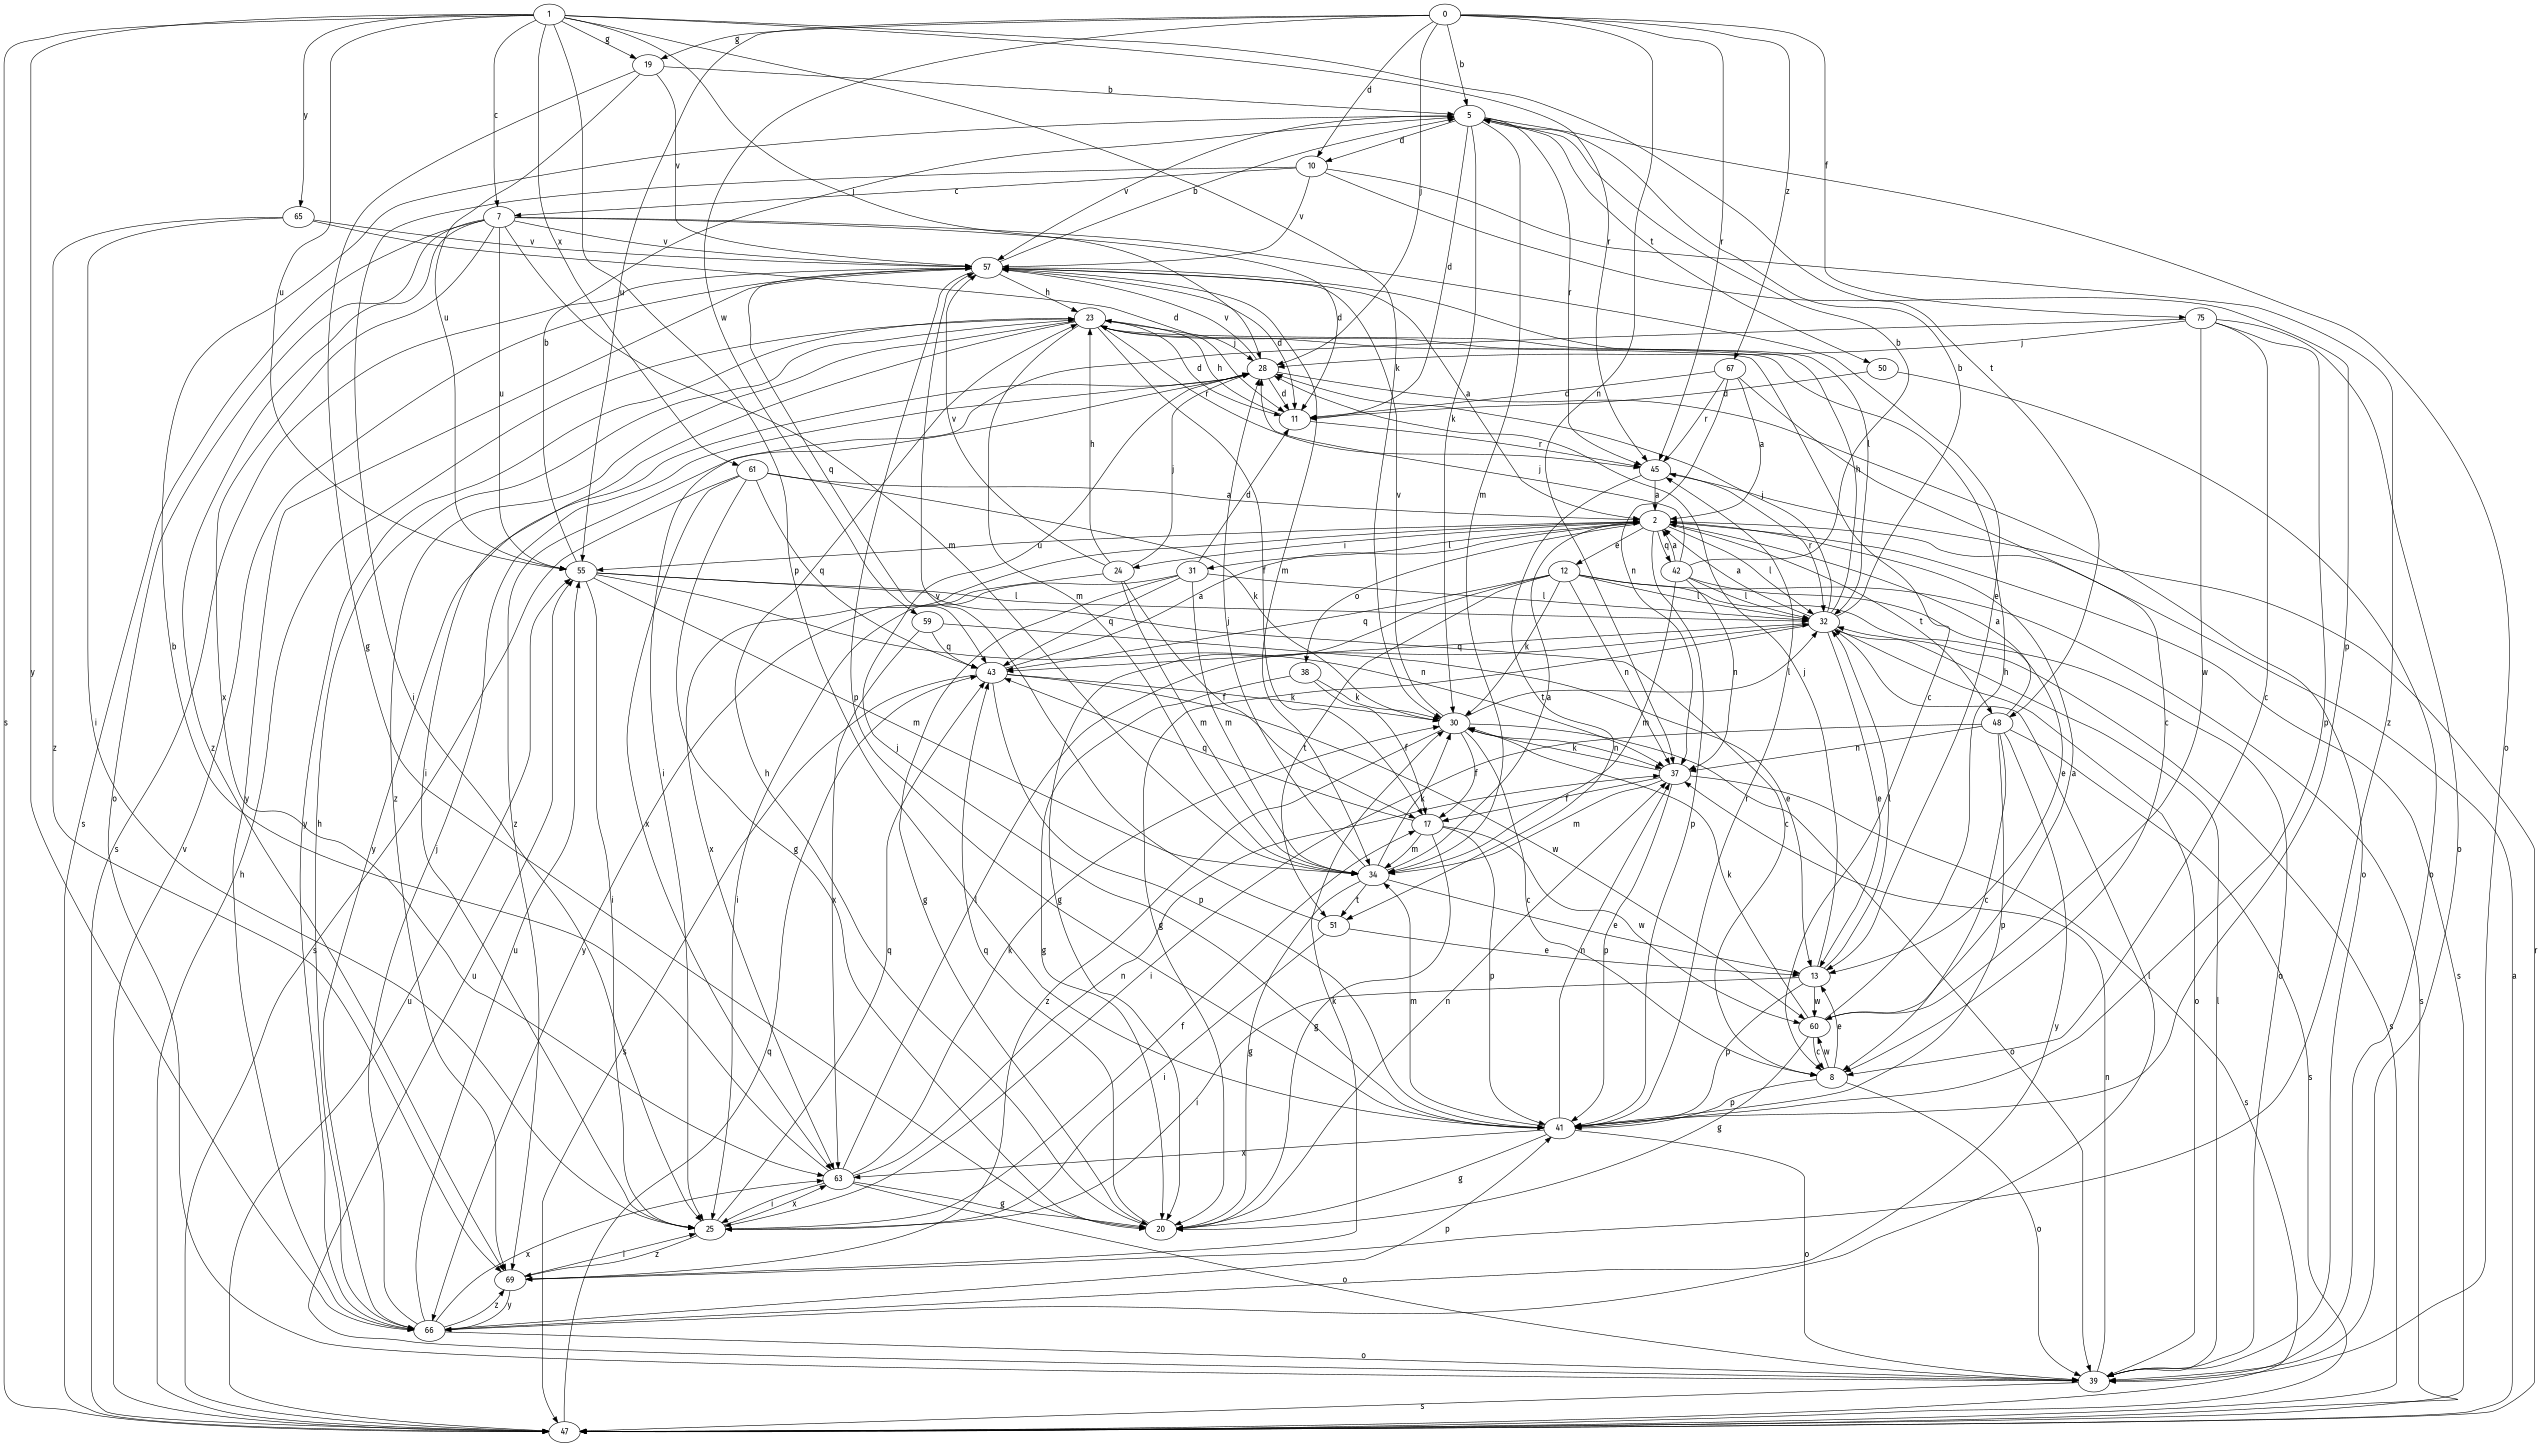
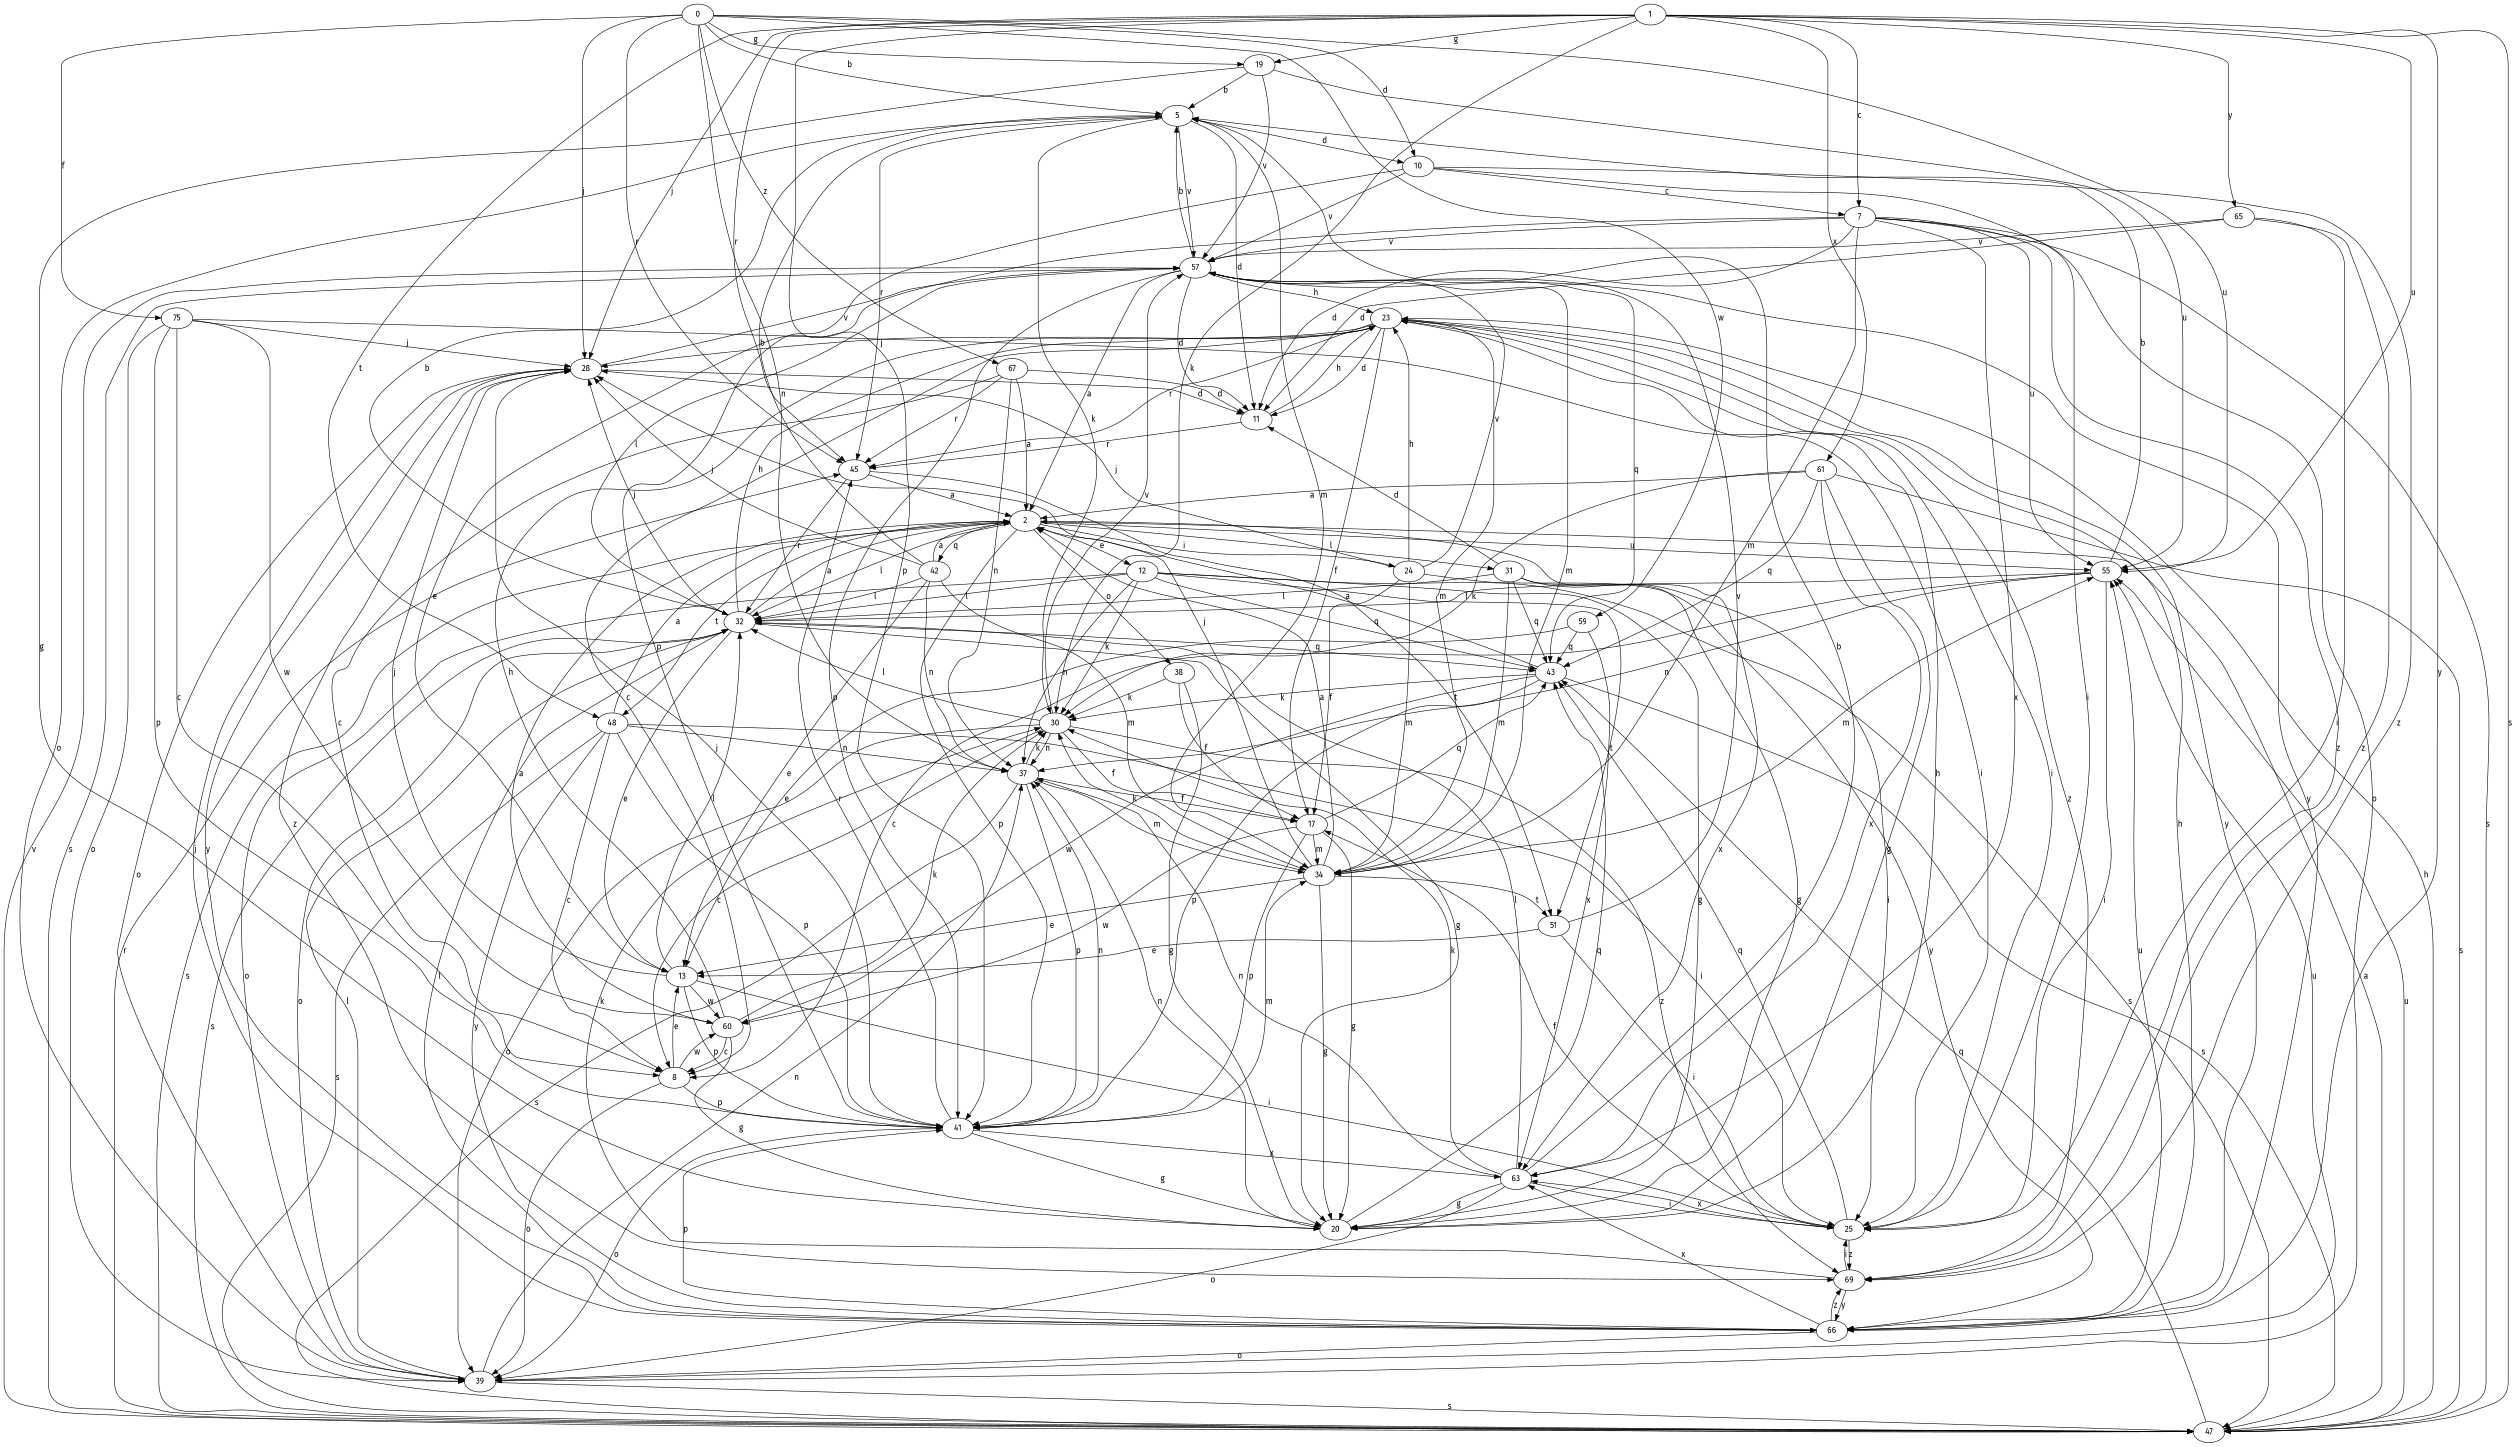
  strict digraph {
    fontname="Fira Sans"
    node [fontname="Fira Sans"]
    edge [fontname="Fira Sans"]
    0
    5
    10
    n4 [label=75]
    19
    28
    37
    45
    55
    59
    67
    30
    11
    34
    39
-   50
    57
    7
    41
    69
    25
    8
    60
    20
    66
    47
    17
    2
    32
    51
    63
    13
    43
    1
    48
    61
    65
    23
    12
    24
    31
    38
    42
    0 -> 5 [label=b]
    0 -> 10 [label=d]
    0 -> n4 [label=f]
    0 -> 19 [label=g]
    0 -> 28 [label=j]
    0 -> 37 [label=n]
    0 -> 45 [label=r]
    0 -> 55 [label=u]
    0 -> 59 [label=w]
    0 -> 67 [label=z]
    5 -> 10 [label=d]
    5 -> 45 [label=r]
    5 -> 30 [label=k]
    5 -> 11 [label=d]
    5 -> 34 [label=m]
    5 -> 39 [label=o]
-   5 -> 50 [label=t]
    5 -> 57 [label=v]
    10 -> 57 [label=v]
    10 -> 7 [label=c]
    10 -> 41 [label=p]
    10 -> 69 [label=z]
    10 -> 25 [label=i]
    n4 -> 28 [label=j]
    n4 -> 39 [label=o]
    n4 -> 41 [label=p]
    n4 -> 25 [label=i]
    n4 -> 8 [label=c]
    n4 -> 60 [label=w]
    19 -> 5 [label=b]
    19 -> 55 [label=u]
    19 -> 57 [label=v]
    19 -> 20 [label=g]
    28 -> 11 [label=d]
    28 -> 39 [label=o]
    28 -> 57 [label=v]
    28 -> 69 [label=z]
    28 -> 66 [label=y]
    37 -> 30 [label=k]
    37 -> 34 [label=m]
    37 -> 41 [label=p]
    37 -> 47 [label=s]
    37 -> 17 [label=f]
    45 -> 2 [label=a]
    45 -> 32 [label=r]
    45 -> 51 [label=t]
    55 -> 5 [label=b]
    55 -> 37 [label=n]
-   55 -> 34 [label=m]
+   34 -> 55 [label=m]
    55 -> 25 [label=i]
    55 -> 8 [label=c]
    55 -> 32 [label=l]
    59 -> 63 [label=x]
    59 -> 13 [label=e]
    59 -> 43 [label=q]
    67 -> 37 [label=n]
    67 -> 45 [label=r]
    67 -> 11 [label=d]
    67 -> 8 [label=c]
    67 -> 2 [label=a]
    30 -> 37 [label=n]
    30 -> 39 [label=o]
    30 -> 57 [label=v]
    30 -> 69 [label=z]
    30 -> 8 [label=c]
    30 -> 17 [label=f]
    30 -> 32 [label=l]
    11 -> 45 [label=r]
    11 -> 23 [label=h]
    34 -> 28 [label=j]
    34 -> 30 [label=k]
    34 -> 20 [label=g]
    34 -> 2 [label=a]
    34 -> 51 [label=t]
    34 -> 13 [label=e]
    39 -> 37 [label=n]
    39 -> 55 [label=u]
    39 -> 47 [label=s]
    39 -> 32 [label=l]
-   50 -> 11 [label=d]
-   50 -> 39 [label=o]
    57 -> 5 [label=b]
    57 -> 11 [label=d]
    57 -> 34 [label=m]
    57 -> 41 [label=p]
    57 -> 66 [label=y]
    57 -> 47 [label=s]
    57 -> 2 [label=a]
    57 -> 32 [label=l]
    57 -> 43 [label=q]
    57 -> 23 [label=h]
    7 -> 55 [label=u]
    7 -> 11 [label=d]
    7 -> 34 [label=m]
    7 -> 39 [label=o]
    7 -> 57 [label=v]
    7 -> 69 [label=z]
    7 -> 47 [label=s]
    7 -> 63 [label=x]
    7 -> 13 [label=e]
    41 -> 28 [label=j]
    41 -> 37 [label=n]
    41 -> 45 [label=r]
    41 -> 34 [label=m]
    41 -> 39 [label=o]
    41 -> 20 [label=g]
    41 -> 63 [label=x]
    69 -> 30 [label=k]
    69 -> 25 [label=i]
    69 -> 66 [label=y]
    25 -> 69 [label=z]
    25 -> 17 [label=f]
    25 -> 63 [label=x]
    25 -> 43 [label=q]
    8 -> 39 [label=o]
    8 -> 41 [label=p]
    8 -> 60 [label=w]
    8 -> 13 [label=e]
    60 -> 30 [label=k]
    60 -> 8 [label=c]
    60 -> 20 [label=g]
    60 -> 2 [label=a]
    60 -> 23 [label=h]
    20 -> 37 [label=n]
    20 -> 43 [label=q]
    20 -> 23 [label=h]
    66 -> 28 [label=j]
    66 -> 55 [label=u]
    66 -> 39 [label=o]
    66 -> 41 [label=p]
    66 -> 69 [label=z]
    66 -> 32 [label=l]
    66 -> 63 [label=x]
    66 -> 23 [label=h]
    47 -> 45 [label=r]
    47 -> 55 [label=u]
    47 -> 57 [label=v]
    47 -> 2 [label=a]
    47 -> 43 [label=q]
    47 -> 23 [label=h]
    17 -> 34 [label=m]
    17 -> 41 [label=p]
    17 -> 60 [label=w]
    17 -> 20 [label=g]
    17 -> 43 [label=q]
    2 -> 55 [label=u]
    2 -> 41 [label=p]
    2 -> 47 [label=s]
    2 -> 32 [label=l]
    2 -> 63 [label=x]
    2 -> 48 [label=t]
    2 -> 12 [label=e]
    2 -> 24 [label=i]
    2 -> 31 [label=l]
    2 -> 38 [label=o]
    2 -> 42 [label=q]
    32 -> 5 [label=b]
    32 -> 28 [label=j]
    32 -> 39 [label=o]
    32 -> 20 [label=g]
    32 -> 47 [label=s]
    32 -> 2 [label=a]
    32 -> 13 [label=e]
    32 -> 43 [label=q]
    32 -> 23 [label=h]
    51 -> 57 [label=v]
    51 -> 25 [label=i]
    51 -> 13 [label=e]
    63 -> 5 [label=b]
    63 -> 37 [label=n]
    63 -> 30 [label=k]
    63 -> 39 [label=o]
    63 -> 25 [label=i]
    63 -> 20 [label=g]
    63 -> 32 [label=l]
    13 -> 28 [label=j]
    13 -> 41 [label=p]
    13 -> 25 [label=i]
    13 -> 60 [label=w]
    13 -> 32 [label=l]
    43 -> 30 [label=k]
    43 -> 41 [label=p]
    43 -> 60 [label=w]
    43 -> 47 [label=s]
    43 -> 2 [label=a]
    1 -> 19 [label=g]
    1 -> 28 [label=j]
    1 -> 45 [label=r]
    1 -> 55 [label=u]
    1 -> 30 [label=k]
    1 -> 7 [label=c]
    1 -> 41 [label=p]
    1 -> 66 [label=y]
    1 -> 47 [label=s]
    1 -> 48 [label=t]
    1 -> 61 [label=x]
    1 -> 65 [label=y]
    48 -> 37 [label=n]
    48 -> 41 [label=p]
    48 -> 25 [label=i]
    48 -> 8 [label=c]
    48 -> 66 [label=y]
    48 -> 47 [label=s]
    48 -> 2 [label=a]
    61 -> 30 [label=k]
    61 -> 20 [label=g]
    61 -> 47 [label=s]
    61 -> 2 [label=a]
    61 -> 63 [label=x]
    61 -> 43 [label=q]
    65 -> 11 [label=d]
    65 -> 57 [label=v]
    65 -> 69 [label=z]
    65 -> 25 [label=i]
    23 -> 28 [label=j]
    23 -> 45 [label=r]
    23 -> 11 [label=d]
    23 -> 34 [label=m]
    23 -> 69 [label=z]
    23 -> 25 [label=i]
    23 -> 8 [label=c]
    23 -> 66 [label=y]
    23 -> 17 [label=f]
    12 -> 37 [label=n]
    12 -> 30 [label=k]
    12 -> 39 [label=o]
    12 -> 20 [label=g]
    12 -> 47 [label=s]
    12 -> 32 [label=l]
    12 -> 51 [label=t]
    12 -> 43 [label=q]
    24 -> 28 [label=j]
    24 -> 34 [label=m]
    24 -> 57 [label=v]
    24 -> 66 [label=y]
    24 -> 17 [label=f]
    24 -> 23 [label=h]
    31 -> 11 [label=d]
    31 -> 34 [label=m]
    31 -> 25 [label=i]
    31 -> 20 [label=g]
    31 -> 32 [label=l]
    31 -> 43 [label=q]
    38 -> 30 [label=k]
    38 -> 20 [label=g]
    38 -> 17 [label=f]
    42 -> 5 [label=b]
    42 -> 28 [label=j]
    42 -> 37 [label=n]
    42 -> 34 [label=m]
    42 -> 2 [label=a]
    42 -> 32 [label=l]
    42 -> 13 [label=e]
  }
